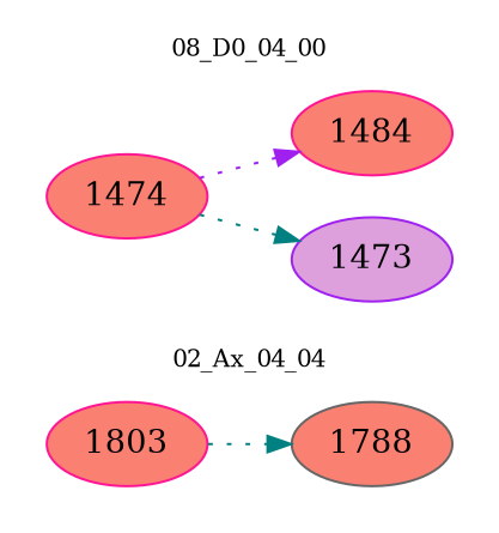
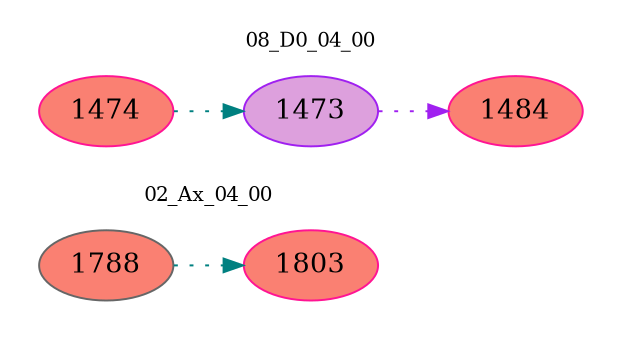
  digraph {
    rankdir=LR
    node [color=deeppink fillcolor=salmon style=filled]
    edge [color=teal style=dotted]
    n1 [color=gray40 label=1788]
    n2 [label=1803]
    n3 [label=1474]
    n4 [color=purple fillcolor=plum label=1473]
    n5 [label=1484]
    subgraph cluster_1 {
      color=white
      fontsize=10
-     label="02_Ax_04_04"
+     label="02_Ax_04_00"
      n1
      n2
    }
    subgraph cluster_2 {
      color=white
      fontsize=10
      label="08_D0_04_00"
      n3
      n4
      n5
    }
-   n2 -> n1
+   n1 -> n2
    n3 -> n4
-   n3 -> n5 [color=purple]
+   n4 -> n5 [color=purple]
  }
